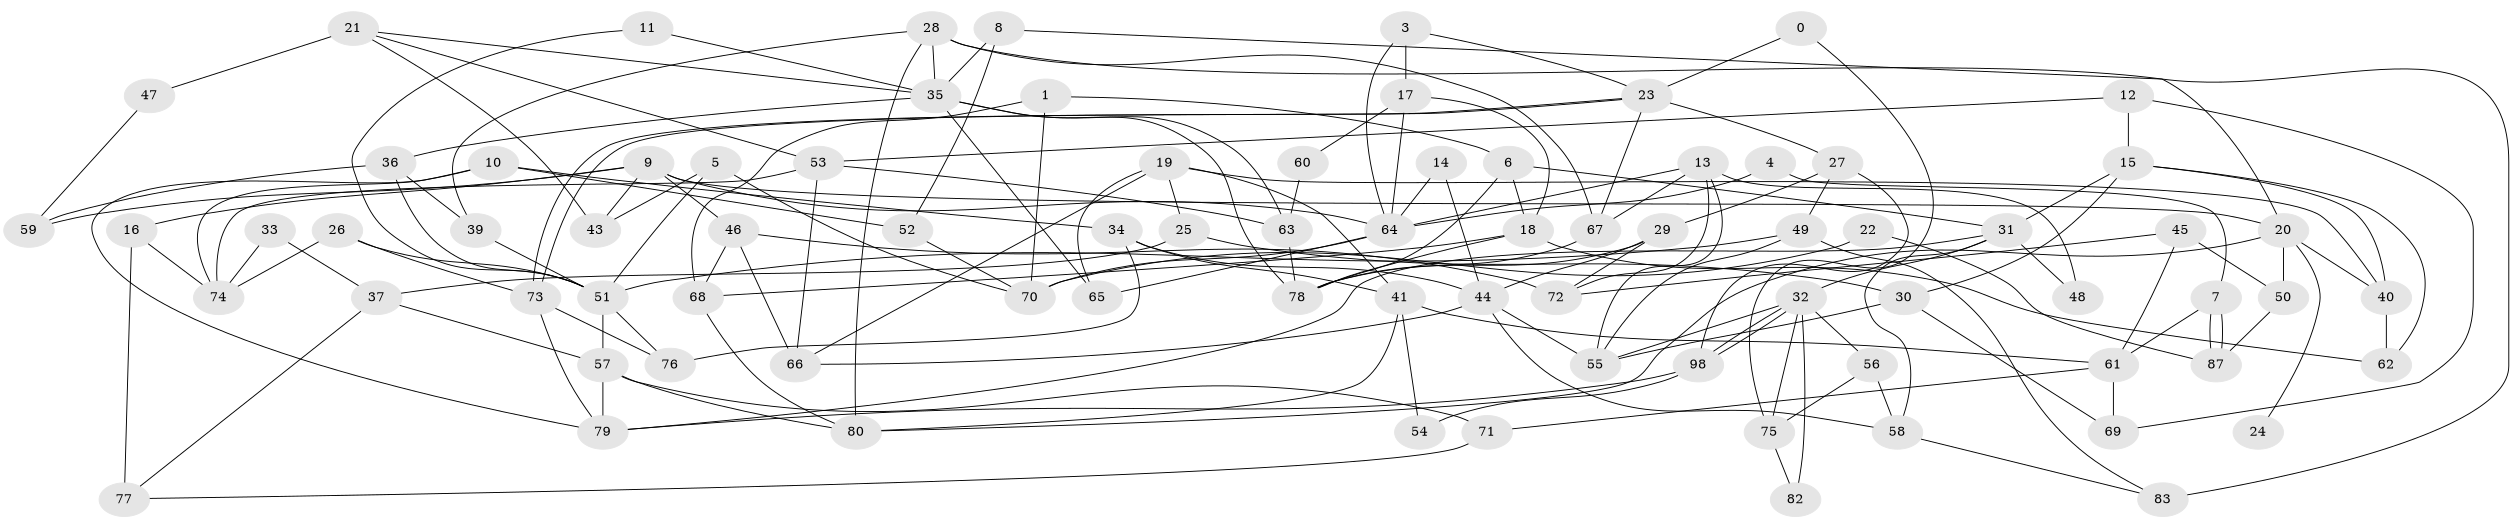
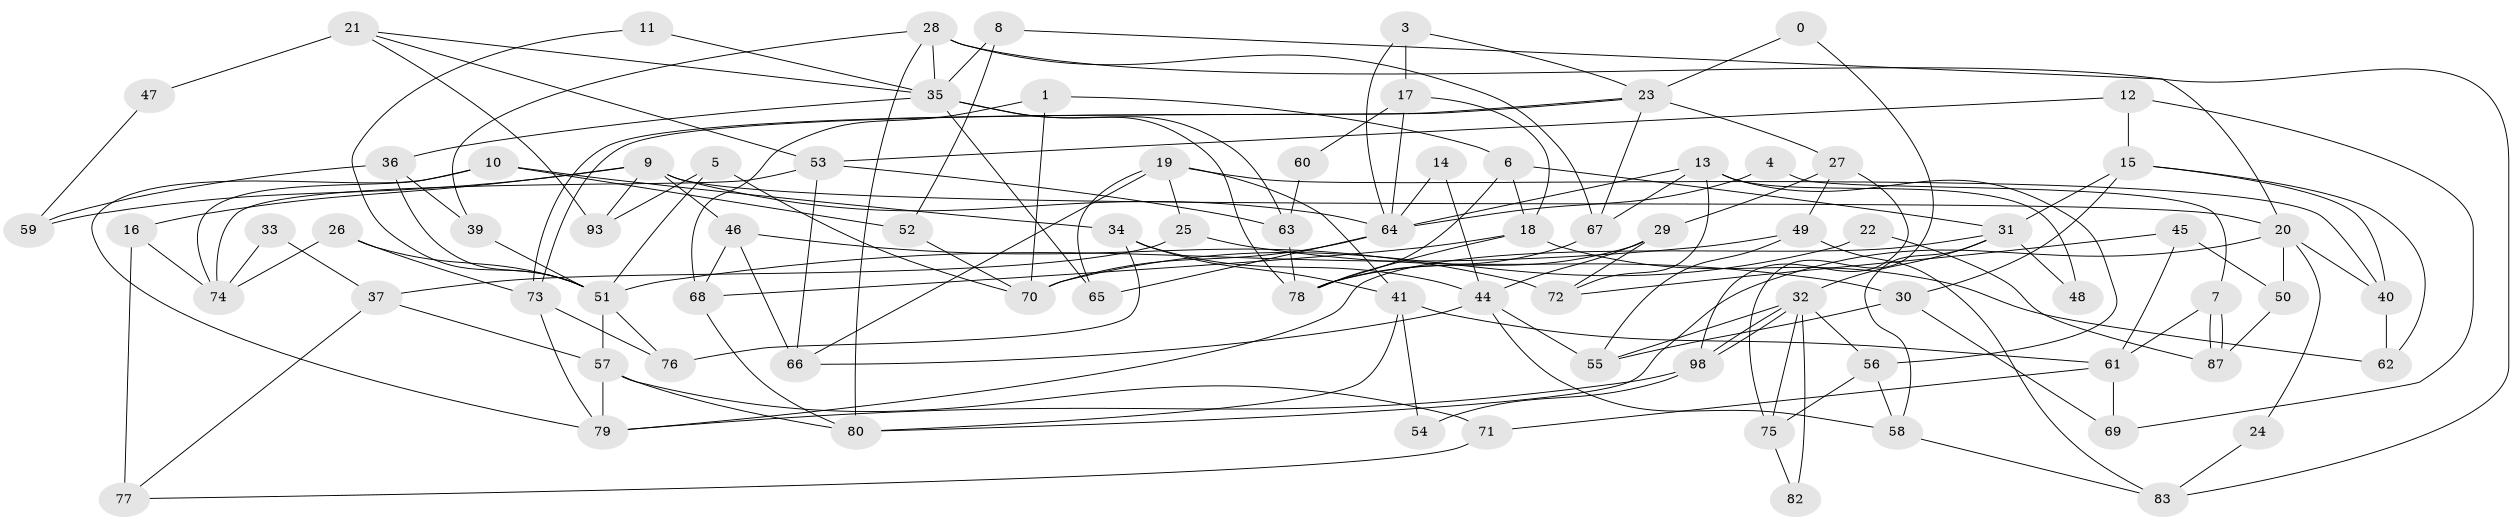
  graph {
    node [color=gray90 style=filled]
    1
    6
    68
    70
    18
    31
    78
    80
    n9 [label=0]
    23
    75
    67
    27
    73
    82
    3
    17
    64
    60
    65
    4
    7
    61
    n24 [label=87]
    5
-   43
+   43 [label=93]
    51
    76
    57
    62
    79
    48
    32
    58
    69
    71
    8
    20
    35
    52
    40
    24
    50
    36
    63
    9
    16
    46
    59
    74
    77
    72
    66
    10
    34
    44
    41
    11
    12
    15
    53
    30
    13
    56
    14
    55
    19
    25
    37
    54
    83
    21
    47
    22
    29
    n76 [label=98]
    49
    26
    28
    39
    33
    45
    1 -- 6
    1 -- 68
    1 -- 70
    6 -- 18
    6 -- 31
    6 -- 78
    68 -- 80
    18 -- 68
    18 -- 78
    18 -- 62
    31 -- 79
    31 -- 48
    31 -- 32
    31 -- 58
    n9 -- 23
    n9 -- 75
    23 -- 67
    23 -- 27
    23 -- 73
    23 -- 73
    75 -- 82
    67 -- 78
    27 -- 29
    27 -- n76
    27 -- 49
    73 -- 76
    73 -- 79
    3 -- 23
    3 -- 17
    3 -- 64
    17 -- 18
    17 -- 64
    17 -- 60
    64 -- 70
    64 -- 65
    60 -- 63
    4 -- 64
    4 -- 7
    7 -- 61
    7 -- n24
    7 -- n24
    61 -- 69
    61 -- 71
    5 -- 70
    5 -- 43
    5 -- 51
    51 -- 76
    51 -- 57
    57 -- 80
    57 -- 79
    57 -- 71
    32 -- 75
    32 -- 82
    32 -- 56
    32 -- 55
    32 -- n76
    32 -- n76
    58 -- 83
    71 -- 77
    8 -- 20
    8 -- 35
    8 -- 52
    20 -- 80
    20 -- 40
    20 -- 24
    20 -- 50
    35 -- 78
    35 -- 65
    35 -- 36
    35 -- 63
    52 -- 70
    40 -- 62
+   24 -- 83
    50 -- n24
    36 -- 51
    36 -- 59
    36 -- 39
    63 -- 78
    9 -- 64
    9 -- 43
    9 -- 20
    9 -- 16
    9 -- 46
    9 -- 59
    16 -- 74
    16 -- 77
    46 -- 68
    46 -- 72
    46 -- 66
    10 -- 79
    10 -- 52
    10 -- 74
    10 -- 34
    34 -- 76
    34 -- 44
    34 -- 41
    44 -- 58
    44 -- 66
    44 -- 55
    41 -- 80
    41 -- 61
    41 -- 54
    11 -- 51
    11 -- 35
    12 -- 69
    12 -- 15
    12 -- 53
    15 -- 31
    15 -- 62
    15 -- 40
    15 -- 30
    53 -- 63
    53 -- 74
    53 -- 66
    30 -- 69
    30 -- 55
    13 -- 67
    13 -- 64
    13 -- 48
    13 -- 72
-   13 -- 55
+   13 -- 56
    56 -- 75
    56 -- 58
    14 -- 64
    14 -- 44
    19 -- 65
    19 -- 40
    19 -- 66
    19 -- 41
    19 -- 25
    25 -- 30
    25 -- 37
    37 -- 57
    37 -- 77
    21 -- 43
    21 -- 35
    21 -- 53
    21 -- 47
    47 -- 59
    22 -- 70
    22 -- n24
    29 -- 78
    29 -- 72
    29 -- 44
    n76 -- 79
    n76 -- 54
    49 -- 51
    49 -- 55
    49 -- 83
    26 -- 73
    26 -- 51
    26 -- 74
    28 -- 80
    28 -- 67
    28 -- 35
    28 -- 83
    28 -- 39
    39 -- 51
    33 -- 74
    33 -- 37
    45 -- 61
    45 -- 50
    45 -- 72
  }
